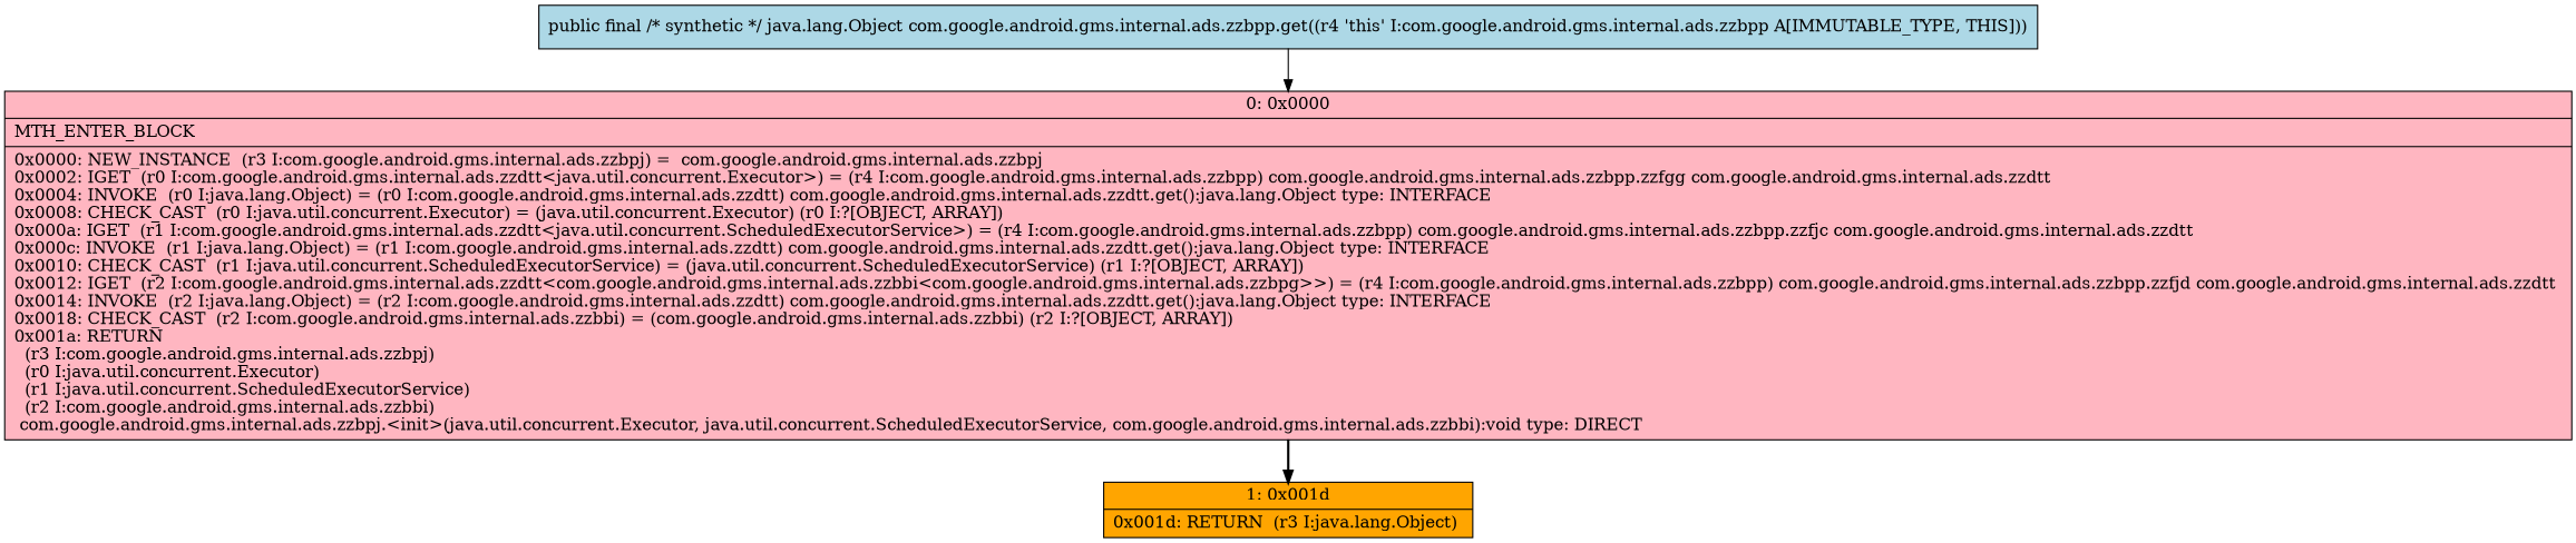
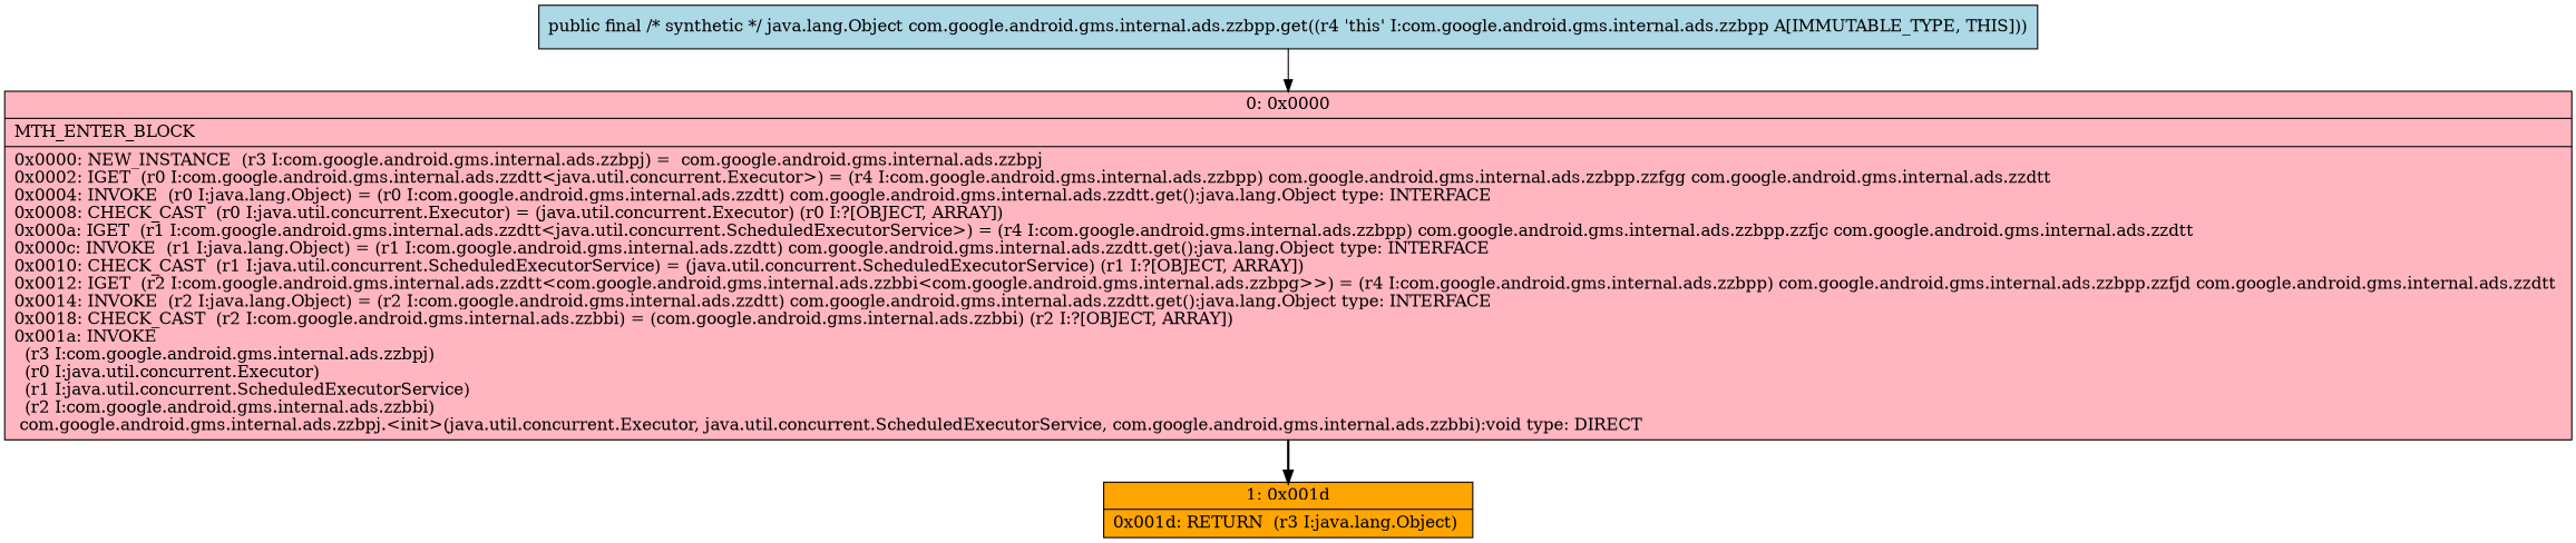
  digraph {
    node [shape=record style=filled]
-   n1 [label="{0\:\ 0x0000|MTH_ENTER_BLOCK\l|0x0000: NEW_INSTANCE  (r3 I:com.google.android.gms.internal.ads.zzbpj) =  com.google.android.gms.internal.ads.zzbpj \l0x0002: IGET  (r0 I:com.google.android.gms.internal.ads.zzdtt\<java.util.concurrent.Executor\>) = (r4 I:com.google.android.gms.internal.ads.zzbpp) com.google.android.gms.internal.ads.zzbpp.zzfgg com.google.android.gms.internal.ads.zzdtt \l0x0004: INVOKE  (r0 I:java.lang.Object) = (r0 I:com.google.android.gms.internal.ads.zzdtt) com.google.android.gms.internal.ads.zzdtt.get():java.lang.Object type: INTERFACE \l0x0008: CHECK_CAST  (r0 I:java.util.concurrent.Executor) = (java.util.concurrent.Executor) (r0 I:?[OBJECT, ARRAY]) \l0x000a: IGET  (r1 I:com.google.android.gms.internal.ads.zzdtt\<java.util.concurrent.ScheduledExecutorService\>) = (r4 I:com.google.android.gms.internal.ads.zzbpp) com.google.android.gms.internal.ads.zzbpp.zzfjc com.google.android.gms.internal.ads.zzdtt \l0x000c: INVOKE  (r1 I:java.lang.Object) = (r1 I:com.google.android.gms.internal.ads.zzdtt) com.google.android.gms.internal.ads.zzdtt.get():java.lang.Object type: INTERFACE \l0x0010: CHECK_CAST  (r1 I:java.util.concurrent.ScheduledExecutorService) = (java.util.concurrent.ScheduledExecutorService) (r1 I:?[OBJECT, ARRAY]) \l0x0012: IGET  (r2 I:com.google.android.gms.internal.ads.zzdtt\<com.google.android.gms.internal.ads.zzbbi\<com.google.android.gms.internal.ads.zzbpg\>\>) = (r4 I:com.google.android.gms.internal.ads.zzbpp) com.google.android.gms.internal.ads.zzbpp.zzfjd com.google.android.gms.internal.ads.zzdtt \l0x0014: INVOKE  (r2 I:java.lang.Object) = (r2 I:com.google.android.gms.internal.ads.zzdtt) com.google.android.gms.internal.ads.zzdtt.get():java.lang.Object type: INTERFACE \l0x0018: CHECK_CAST  (r2 I:com.google.android.gms.internal.ads.zzbbi) = (com.google.android.gms.internal.ads.zzbbi) (r2 I:?[OBJECT, ARRAY]) \l0x001a: RETURN  \l  (r3 I:com.google.android.gms.internal.ads.zzbpj)\l  (r0 I:java.util.concurrent.Executor)\l  (r1 I:java.util.concurrent.ScheduledExecutorService)\l  (r2 I:com.google.android.gms.internal.ads.zzbbi)\l com.google.android.gms.internal.ads.zzbpj.\<init\>(java.util.concurrent.Executor, java.util.concurrent.ScheduledExecutorService, com.google.android.gms.internal.ads.zzbbi):void type: DIRECT \l}" fillcolor=lightpink]
+   n1 [label="{0\:\ 0x0000|MTH_ENTER_BLOCK\l|0x0000: NEW_INSTANCE  (r3 I:com.google.android.gms.internal.ads.zzbpj) =  com.google.android.gms.internal.ads.zzbpj \l0x0002: IGET  (r0 I:com.google.android.gms.internal.ads.zzdtt\<java.util.concurrent.Executor\>) = (r4 I:com.google.android.gms.internal.ads.zzbpp) com.google.android.gms.internal.ads.zzbpp.zzfgg com.google.android.gms.internal.ads.zzdtt \l0x0004: INVOKE  (r0 I:java.lang.Object) = (r0 I:com.google.android.gms.internal.ads.zzdtt) com.google.android.gms.internal.ads.zzdtt.get():java.lang.Object type: INTERFACE \l0x0008: CHECK_CAST  (r0 I:java.util.concurrent.Executor) = (java.util.concurrent.Executor) (r0 I:?[OBJECT, ARRAY]) \l0x000a: IGET  (r1 I:com.google.android.gms.internal.ads.zzdtt\<java.util.concurrent.ScheduledExecutorService\>) = (r4 I:com.google.android.gms.internal.ads.zzbpp) com.google.android.gms.internal.ads.zzbpp.zzfjc com.google.android.gms.internal.ads.zzdtt \l0x000c: INVOKE  (r1 I:java.lang.Object) = (r1 I:com.google.android.gms.internal.ads.zzdtt) com.google.android.gms.internal.ads.zzdtt.get():java.lang.Object type: INTERFACE \l0x0010: CHECK_CAST  (r1 I:java.util.concurrent.ScheduledExecutorService) = (java.util.concurrent.ScheduledExecutorService) (r1 I:?[OBJECT, ARRAY]) \l0x0012: IGET  (r2 I:com.google.android.gms.internal.ads.zzdtt\<com.google.android.gms.internal.ads.zzbbi\<com.google.android.gms.internal.ads.zzbpg\>\>) = (r4 I:com.google.android.gms.internal.ads.zzbpp) com.google.android.gms.internal.ads.zzbpp.zzfjd com.google.android.gms.internal.ads.zzdtt \l0x0014: INVOKE  (r2 I:java.lang.Object) = (r2 I:com.google.android.gms.internal.ads.zzdtt) com.google.android.gms.internal.ads.zzdtt.get():java.lang.Object type: INTERFACE \l0x0018: CHECK_CAST  (r2 I:com.google.android.gms.internal.ads.zzbbi) = (com.google.android.gms.internal.ads.zzbbi) (r2 I:?[OBJECT, ARRAY]) \l0x001a: INVOKE  \l  (r3 I:com.google.android.gms.internal.ads.zzbpj)\l  (r0 I:java.util.concurrent.Executor)\l  (r1 I:java.util.concurrent.ScheduledExecutorService)\l  (r2 I:com.google.android.gms.internal.ads.zzbbi)\l com.google.android.gms.internal.ads.zzbpj.\<init\>(java.util.concurrent.Executor, java.util.concurrent.ScheduledExecutorService, com.google.android.gms.internal.ads.zzbbi):void type: DIRECT \l}" fillcolor=lightpink]
    n2 [label="{1\:\ 0x001d|0x001d: RETURN  (r3 I:java.lang.Object) \l}" fillcolor=orange]
    n3 [label="{public final \/* synthetic *\/ java.lang.Object com.google.android.gms.internal.ads.zzbpp.get((r4 'this' I:com.google.android.gms.internal.ads.zzbpp A[IMMUTABLE_TYPE, THIS])) }" fillcolor=lightblue]
    n1 -> n2 [style=bold]
    n3 -> n1 [style=solid]
  }
